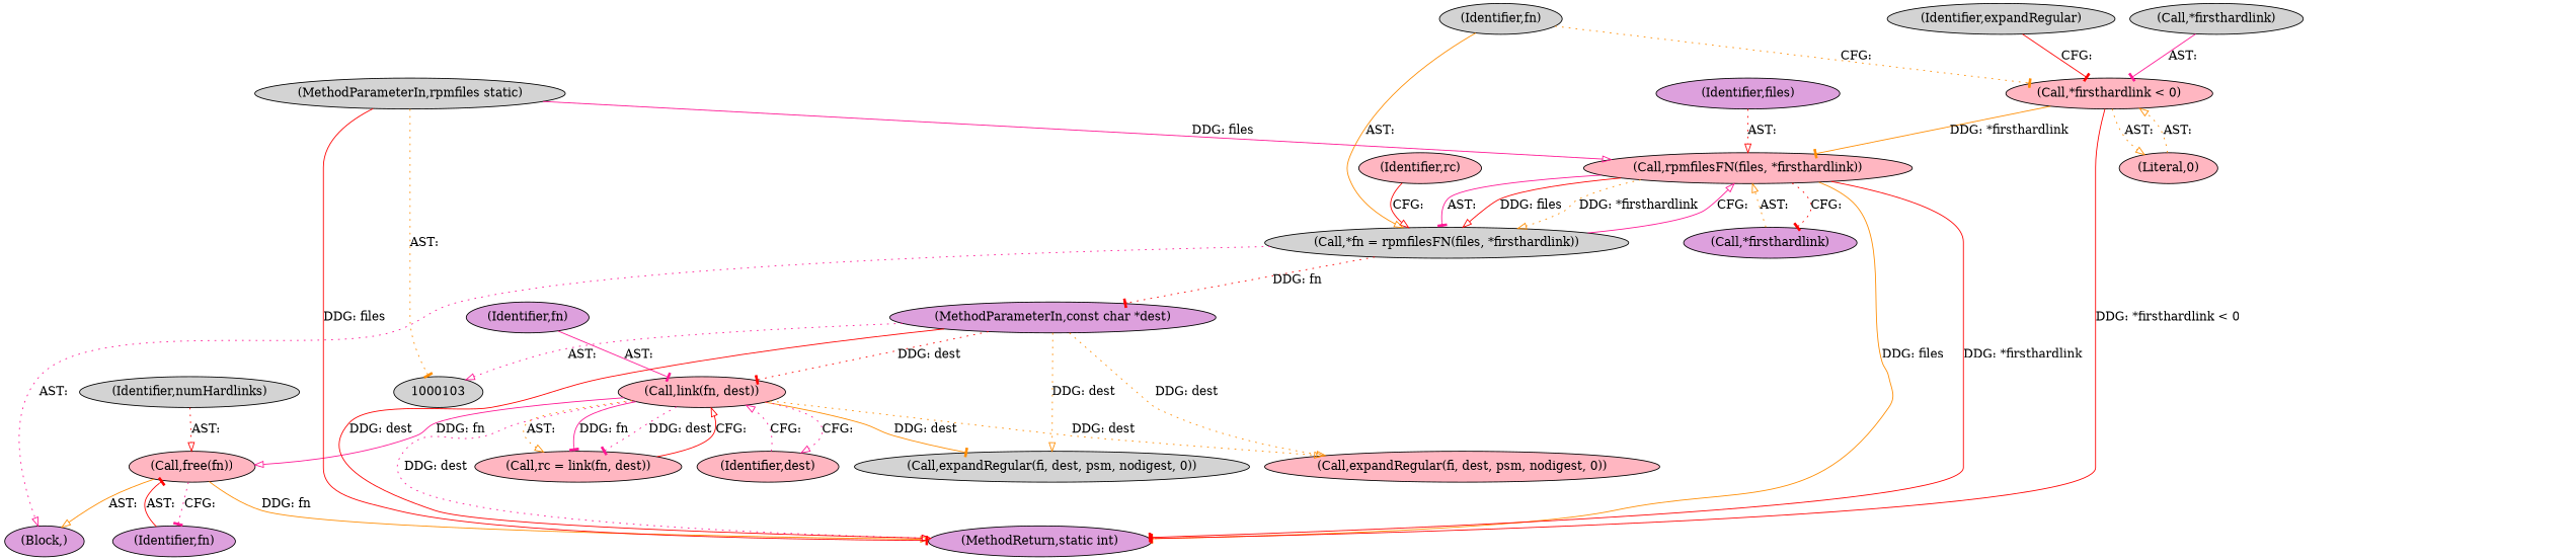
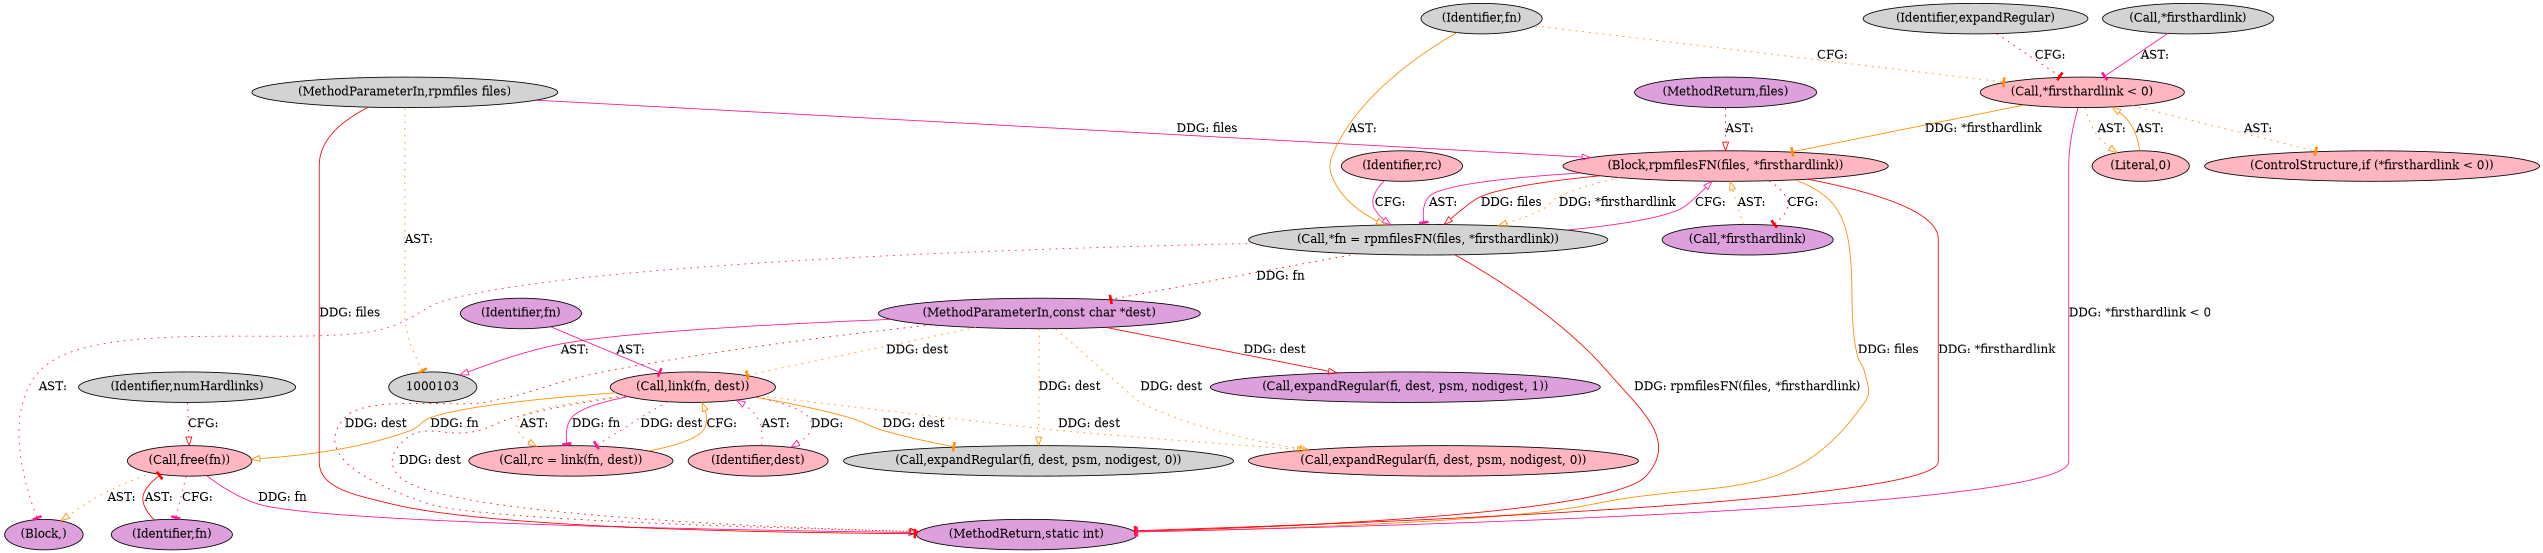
  digraph {
    node [fillcolor=lightpink style=filled]
    edge [arrowhead=onormal color=darkorange style=dotted]
    n1 [label="(Call,free(fn))"]
    n2 [fillcolor=plum label="(Identifier,fn)"]
    n3 [fillcolor=plum label="(MethodReturn,static int)"]
    n4 [fillcolor=plum label="(Block,)"]
    n5 [label="(Call,link(fn, dest))"]
    n6 [fillcolor=lightgrey label="(Call,expandRegular(fi, dest, psm, nodigest, 0))"]
    n7 [label="(Call,rc = link(fn, dest))"]
    n8 [label="(Call,expandRegular(fi, dest, psm, nodigest, 0))"]
    n9 [label="(Identifier,dest)"]
    n10 [fillcolor=lightgrey label="(Call,*fn = rpmfilesFN(files, *firsthardlink))"]
-   n11 [label="(Call,rpmfilesFN(files, *firsthardlink))"]
+   n11 [label="(Block,rpmfilesFN(files, *firsthardlink))"]
    n12 [fillcolor=plum label="(MethodParameterIn,const char *dest)"]
    n13 [fillcolor=plum label="(Call,*firsthardlink)"]
-   n14 [fillcolor=lightgrey label="(MethodParameterIn,rpmfiles static)"]
+   n14 [fillcolor=lightgrey label="(MethodParameterIn,rpmfiles files)"]
    1000103 [fillcolor=lightgrey]
    n16 [label="(Call,*firsthardlink < 0)"]
+   n17 [label="(ControlStructure,if (*firsthardlink < 0))"]
    n18 [label="(Literal,0)"]
+   n19 [fillcolor=plum label="(Call,expandRegular(fi, dest, psm, nodigest, 1))"]
    n20 [fillcolor=lightgrey label="(Call,*firsthardlink)"]
    n21 [fillcolor=lightgrey label="(Identifier,expandRegular)"]
    n22 [label="(Identifier,rc)"]
    n23 [fillcolor=lightgrey label="(Identifier,fn)"]
-   n24 [fillcolor=plum label="(Identifier,files)"]
+   n24 [fillcolor=plum label="(MethodReturn,files)"]
    n25 [fillcolor=lightgrey label="(Identifier,numHardlinks)"]
    n26 [fillcolor=plum label="(Identifier,fn)"]
    n1 -> n2 [arrowhead=tee color=deeppink label="CFG: "]
-   n1 -> n3 [label="DDG: fn" style=solid]
-   n1 -> n4 [label="AST: " style=solid]
+   n1 -> n3 [color=deeppink label="DDG: fn" style=solid]
+   n1 -> n4 [label="AST: "]
    n2 -> n1 [arrowhead=tee color=red label="AST: " style=solid]
-   n5 -> n1 [color=deeppink label="DDG: fn" style=solid]
-   n5 -> n3 [color=deeppink label="DDG: dest"]
+   n5 -> n1 [label="DDG: fn" style=solid]
+   n5 -> n3 [color=red label="DDG: dest"]
    n5 -> n6 [arrowhead=tee label="DDG: dest" style=solid]
    n5 -> n7 [label="AST: "]
    n5 -> n7 [arrowhead=tee color=deeppink label="DDG: fn" style=solid]
    n5 -> n7 [arrowhead=tee color=deeppink label="DDG: dest"]
    n5 -> n8 [label="DDG: dest"]
-   n5 -> n9 [color=deeppink label="CFG: "]
-   n7 -> n5 [color=red label="CFG: " style=solid]
-   n9 -> n5 [color=deeppink label="CFG: "]
-   n10 -> n4 [color=deeppink label="AST: "]
+   n5 -> n9 [color=deeppink label="DDG: "]
+   n7 -> n5 [label="CFG: " style=solid]
+   n9 -> n5 [color=deeppink label="AST: "]
+   n10 -> n3 [arrowhead=tee color=red label="DDG: rpmfilesFN(files, *firsthardlink)" style=solid]
+   n10 -> n4 [arrowhead=tee color=deeppink label="AST: "]
    n10 -> n11 [color=deeppink label="CFG: " style=solid]
    n10 -> n12 [arrowhead=tee color=red label="DDG: fn"]
    n11 -> n3 [arrowhead=tee label="DDG: files" style=solid]
    n11 -> n3 [arrowhead=tee color=red label="DDG: *firsthardlink" style=solid]
    n11 -> n10 [arrowhead=tee color=deeppink label="AST: " style=solid]
    n11 -> n10 [color=red label="DDG: files" style=solid]
    n11 -> n10 [label="DDG: *firsthardlink"]
    n11 -> n13 [arrowhead=tee color=red label="CFG: "]
-   n12 -> n3 [color=red label="DDG: dest" style=solid]
-   n12 -> n5 [arrowhead=tee color=red label="DDG: dest"]
+   n12 -> n3 [color=red label="DDG: dest"]
+   n12 -> n5 [arrowhead=tee label="DDG: dest"]
    n12 -> n6 [label="DDG: dest"]
    n12 -> n8 [label="DDG: dest"]
-   n12 -> 1000103 [color=deeppink label="AST: "]
+   n12 -> 1000103 [color=deeppink label="AST: " style=solid]
+   n12 -> n19 [color=red label="DDG: dest" style=solid]
    n13 -> n11 [label="AST: "]
    n14 -> n3 [arrowhead=tee color=red label="DDG: files" style=solid]
    n14 -> n11 [color=deeppink label="DDG: files" style=solid]
    n14 -> 1000103 [arrowhead=tee label="AST: "]
-   n16 -> n3 [arrowhead=tee color=red label="DDG: *firsthardlink < 0" style=solid]
+   n16 -> n3 [arrowhead=tee color=deeppink label="DDG: *firsthardlink < 0" style=solid]
    n16 -> n11 [arrowhead=tee label="DDG: *firsthardlink" style=solid]
+   n16 -> n17 [arrowhead=tee label="AST: "]
    n16 -> n18 [label="AST: "]
-   n18 -> n16 [label="AST: "]
+   n18 -> n16 [label="AST: " style=solid]
    n20 -> n16 [arrowhead=tee color=deeppink label="AST: " style=solid]
-   n21 -> n16 [arrowhead=tee color=red label="CFG: " style=solid]
-   n22 -> n10 [color=red label="CFG: " style=solid]
+   n21 -> n16 [arrowhead=tee color=red label="CFG: "]
+   n22 -> n10 [color=deeppink label="CFG: " style=solid]
    n23 -> n10 [label="AST: " style=solid]
    n23 -> n16 [arrowhead=tee label="CFG: "]
    n24 -> n11 [color=red label="AST: "]
-   n25 -> n1 [color=red label="AST: "]
+   n25 -> n1 [color=red label="CFG: "]
    n26 -> n5 [arrowhead=tee color=deeppink label="AST: " style=solid]
  }
